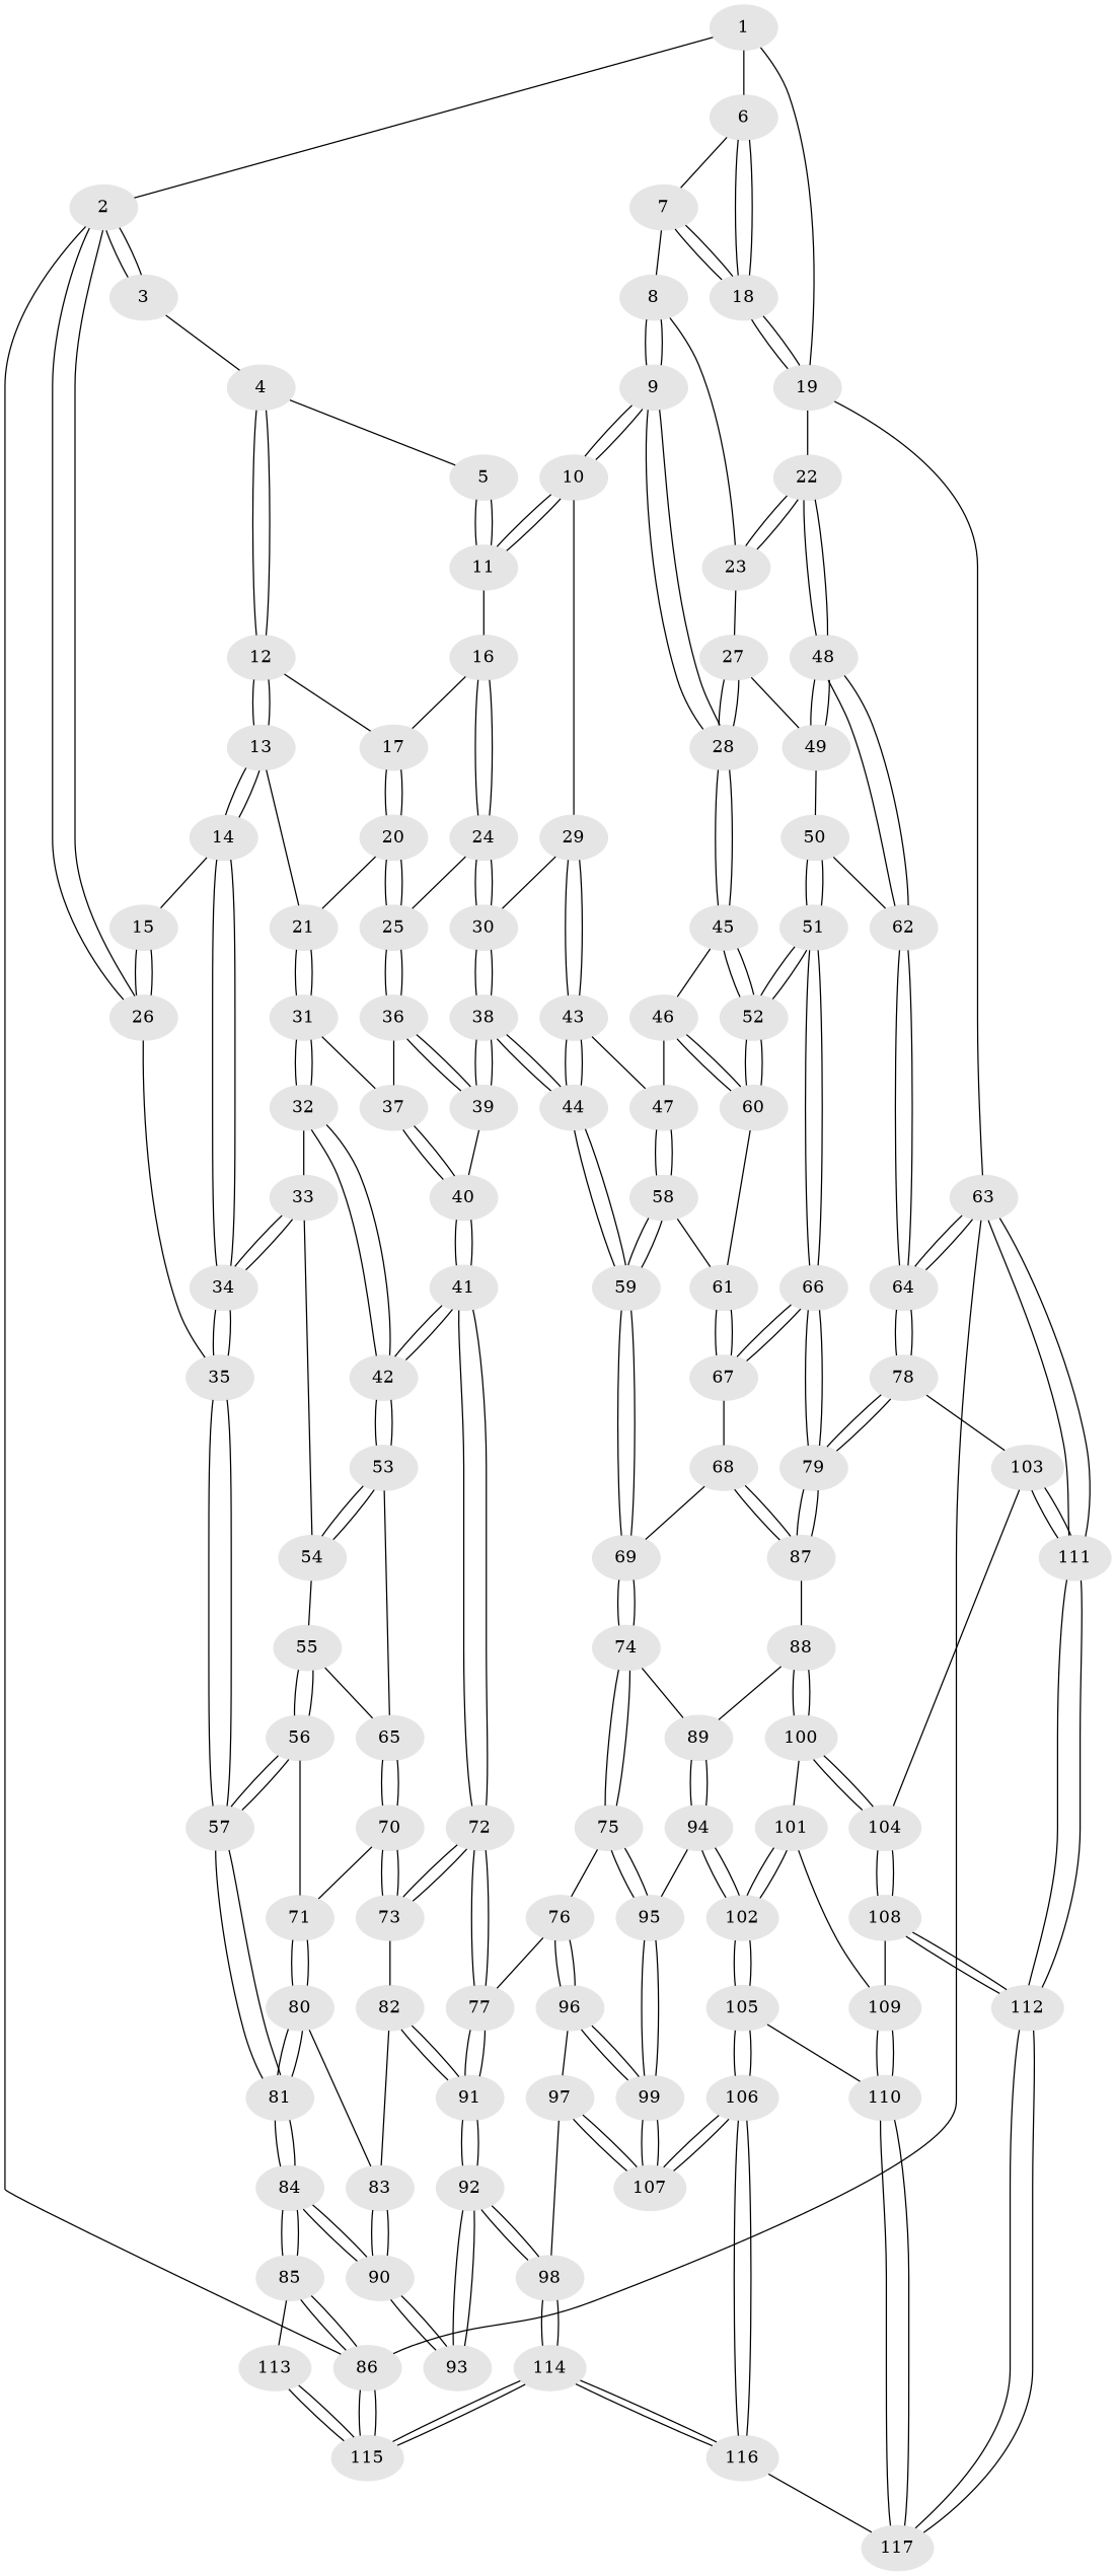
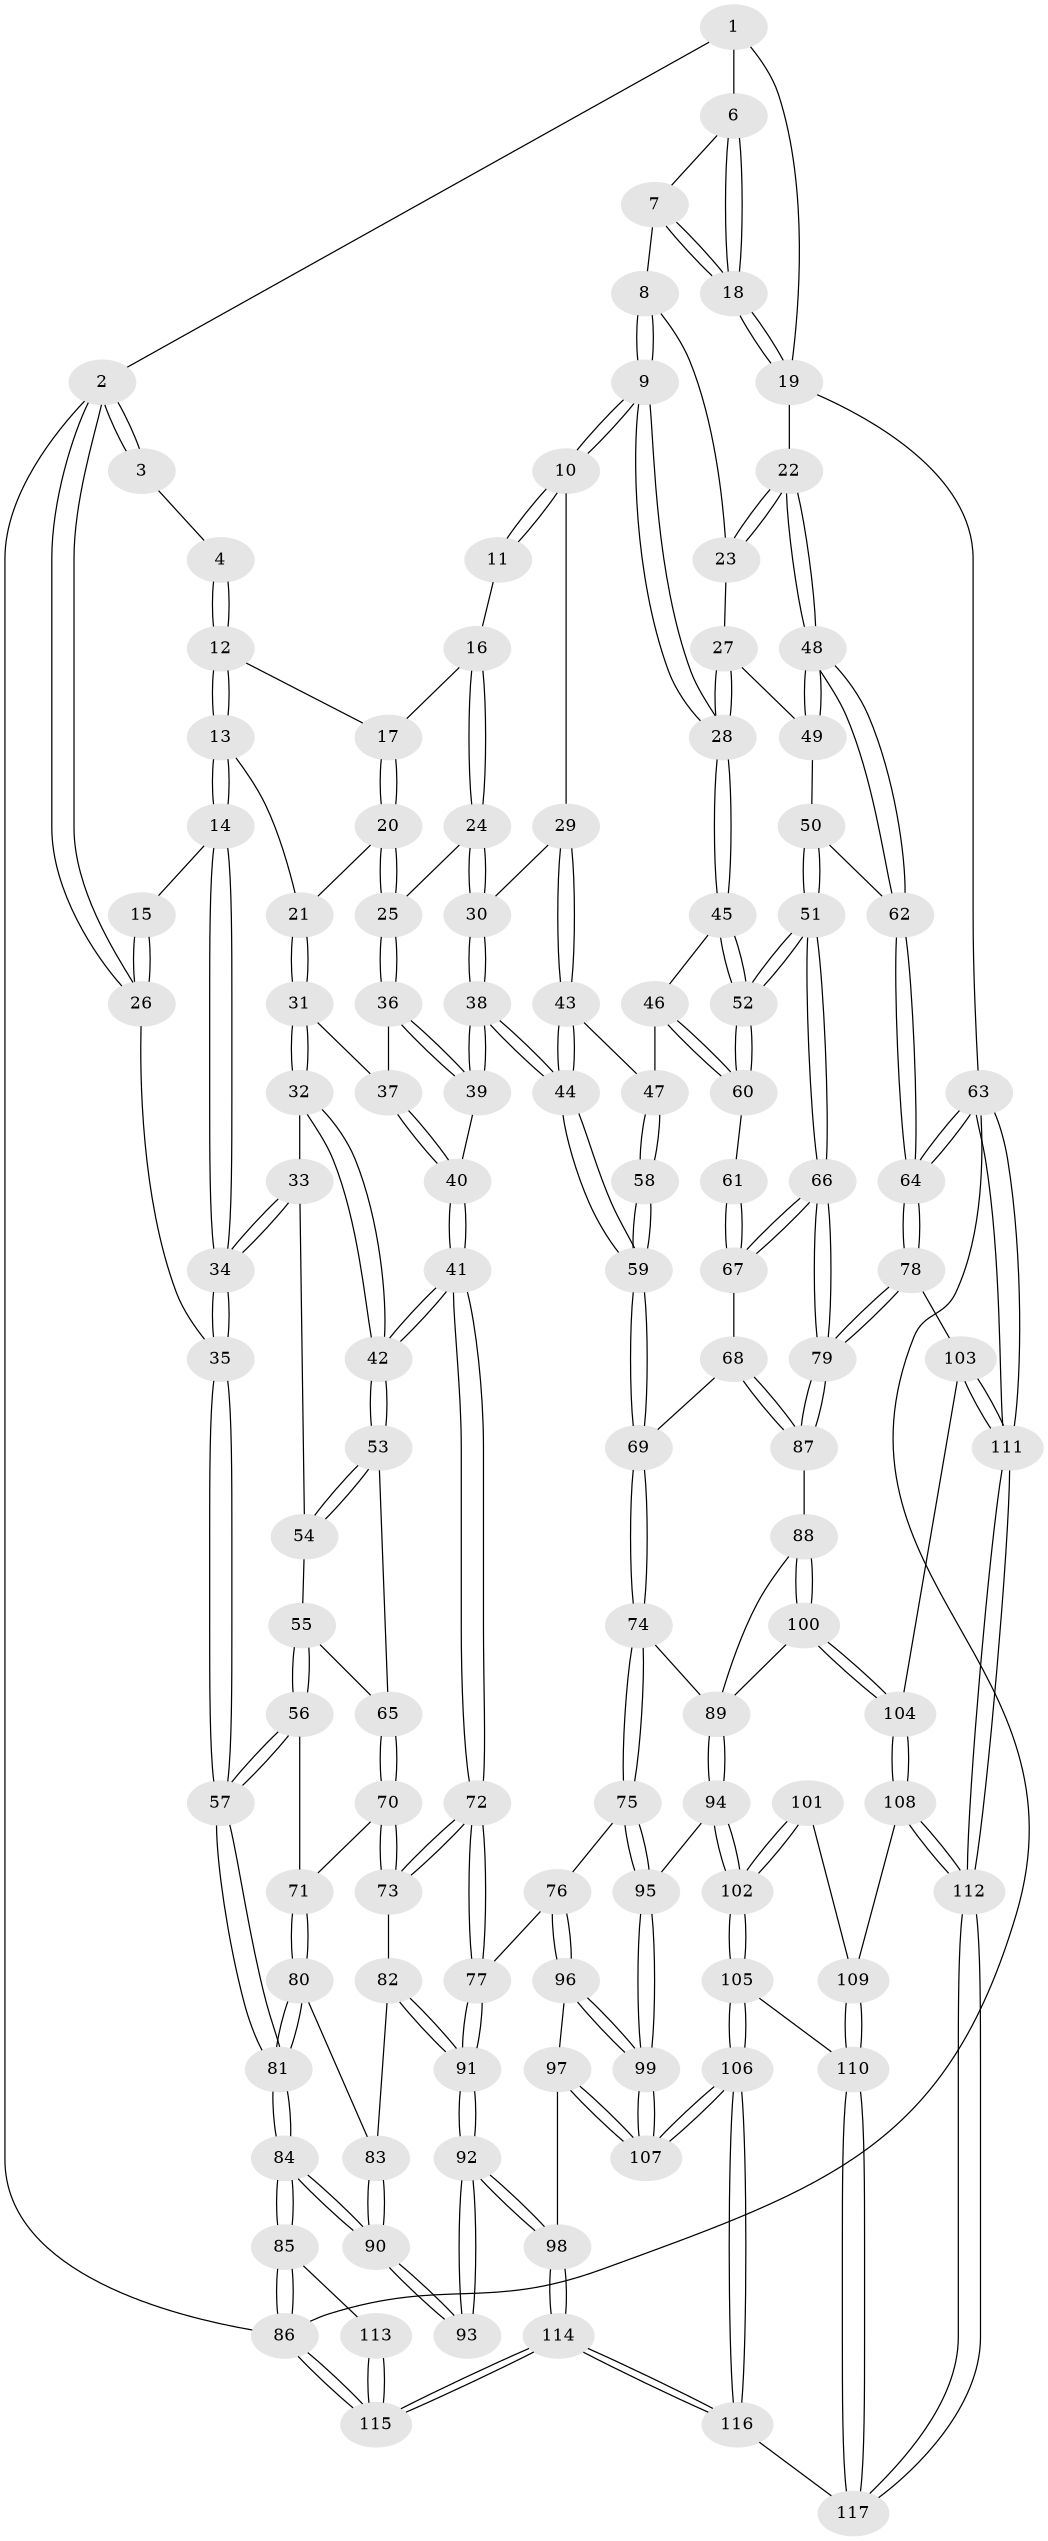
  graph {
    node [color=gray90 style=filled]
    1
    2
    6
    19
    3
    26
    86
    7
    18
    22
    63
    4
    35
    115
-   5
    12
    15
    11
    13
    17
    16
    8
    9
    23
    10
    28
    27
    29
    45
    30
    43
    24
    14
    21
    20
    34
    31
    25
    48
    64
    111
    36
    32
    37
    49
    62
    38
    39
    57
    50
    46
    52
    44
    47
    33
    42
    40
    54
    53
    55
    81
    41
    59
    72
    73
    77
    65
    58
    69
    60
    61
    51
    66
    67
    79
    70
    56
    71
    80
    84
    74
    68
    78
    112
    103
    87
    88
    75
    89
    82
    83
    91
    76
    95
    94
    96
    99
    97
    92
    104
    90
    85
    93
    113
    100
    101
    102
    98
    114
    105
    107
    116
    109
    108
    110
    106
    117
    1 -- 2
    1 -- 6
    1 -- 19
    2 -- 3
    2 -- 3
    2 -- 26
    2 -- 26
    2 -- 86
    6 -- 7
    6 -- 18
    6 -- 18
    19 -- 22
    19 -- 63
    3 -- 4
    26 -- 35
    86 -- 115
    86 -- 115
    7 -- 18
    7 -- 18
    7 -- 8
    18 -- 19
    18 -- 19
    22 -- 23
    22 -- 23
    22 -- 48
    22 -- 48
    63 -- 86
    63 -- 64
    63 -- 64
    63 -- 111
    63 -- 111
-   4 -- 5
    4 -- 12
    4 -- 12
    35 -- 57
    35 -- 57
-   5 -- 11
-   5 -- 11
    12 -- 13
    12 -- 13
    12 -- 17
    15 -- 26
    15 -- 26
    11 -- 16
    13 -- 14
    13 -- 14
    13 -- 21
    17 -- 20
    17 -- 20
    16 -- 17
    16 -- 24
    16 -- 24
    8 -- 9
    8 -- 9
    8 -- 23
    9 -- 10
    9 -- 10
    9 -- 28
    9 -- 28
    23 -- 27
    10 -- 11
    10 -- 11
    10 -- 29
    28 -- 45
    28 -- 45
    27 -- 28
    27 -- 28
    27 -- 49
    29 -- 30
    29 -- 43
    29 -- 43
    45 -- 46
    45 -- 52
    45 -- 52
    30 -- 38
    30 -- 38
    43 -- 44
    43 -- 44
    43 -- 47
    24 -- 30
    24 -- 30
    24 -- 25
    14 -- 15
    14 -- 34
    14 -- 34
    21 -- 31
    21 -- 31
    20 -- 21
    20 -- 25
    20 -- 25
    34 -- 35
    34 -- 35
    31 -- 32
    31 -- 32
    31 -- 37
    25 -- 36
    25 -- 36
    48 -- 49
    48 -- 49
    48 -- 62
    48 -- 62
    64 -- 78
    64 -- 78
    111 -- 112
    111 -- 112
    36 -- 37
    36 -- 39
    36 -- 39
    32 -- 33
    32 -- 42
    32 -- 42
    37 -- 40
    37 -- 40
    49 -- 50
    62 -- 64
    62 -- 64
    38 -- 39
    38 -- 39
    38 -- 44
    38 -- 44
    39 -- 40
    57 -- 81
    57 -- 81
    50 -- 62
    50 -- 51
    50 -- 51
    46 -- 47
    46 -- 60
    46 -- 60
    52 -- 60
    52 -- 60
    44 -- 59
    44 -- 59
    47 -- 58
    47 -- 58
    33 -- 34
    33 -- 34
    33 -- 54
    42 -- 53
    42 -- 53
    40 -- 41
    40 -- 41
    54 -- 55
    53 -- 54
    53 -- 54
    53 -- 65
    55 -- 65
    55 -- 56
    55 -- 56
    81 -- 84
    81 -- 84
    41 -- 42
    41 -- 42
    41 -- 72
    41 -- 72
    59 -- 69
    59 -- 69
    72 -- 73
    72 -- 73
    72 -- 77
    72 -- 77
    73 -- 82
    77 -- 91
    77 -- 91
    65 -- 70
    65 -- 70
    58 -- 59
    58 -- 59
-   58 -- 61
    69 -- 74
    69 -- 74
    60 -- 61
    61 -- 67
    61 -- 67
    51 -- 52
    51 -- 52
    51 -- 66
    51 -- 66
    66 -- 67
    66 -- 67
    66 -- 79
    66 -- 79
    67 -- 68
    79 -- 87
    79 -- 87
    70 -- 73
    70 -- 73
    70 -- 71
    56 -- 57
    56 -- 57
    56 -- 71
    71 -- 80
    71 -- 80
    80 -- 81
    80 -- 81
    80 -- 83
    84 -- 90
    84 -- 90
    84 -- 85
    84 -- 85
    74 -- 75
    74 -- 75
    74 -- 89
    68 -- 69
    68 -- 87
    68 -- 87
    78 -- 79
    78 -- 79
    78 -- 103
    112 -- 117
    112 -- 117
    103 -- 111
    103 -- 111
    103 -- 104
    87 -- 88
    88 -- 89
    88 -- 100
    88 -- 100
    75 -- 76
    75 -- 95
    75 -- 95
    89 -- 94
    89 -- 94
    82 -- 83
    82 -- 91
    82 -- 91
    83 -- 90
    83 -- 90
    91 -- 92
    91 -- 92
    76 -- 77
    76 -- 96
    76 -- 96
    95 -- 99
    95 -- 99
    94 -- 95
    94 -- 102
    94 -- 102
    96 -- 99
    96 -- 99
    96 -- 97
    99 -- 107
    99 -- 107
    97 -- 98
    97 -- 107
    97 -- 107
    92 -- 93
    92 -- 93
    92 -- 98
    92 -- 98
    104 -- 108
    104 -- 108
    90 -- 93
    90 -- 93
    85 -- 86
    85 -- 86
    85 -- 113
    113 -- 115
    113 -- 115
    100 -- 104
    100 -- 104
-   100 -- 101
+   100 -- 89
    101 -- 102
    101 -- 102
    101 -- 109
    102 -- 105
    102 -- 105
    98 -- 114
    98 -- 114
    114 -- 115
    114 -- 115
    114 -- 116
    114 -- 116
    105 -- 110
    105 -- 106
    105 -- 106
    116 -- 117
    109 -- 110
    109 -- 110
    108 -- 112
    108 -- 112
    108 -- 109
    110 -- 117
    110 -- 117
    106 -- 107
    106 -- 107
    106 -- 116
    106 -- 116
  }
